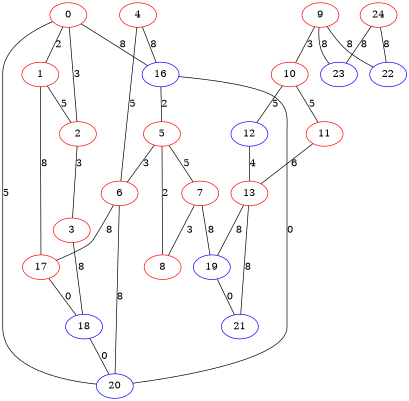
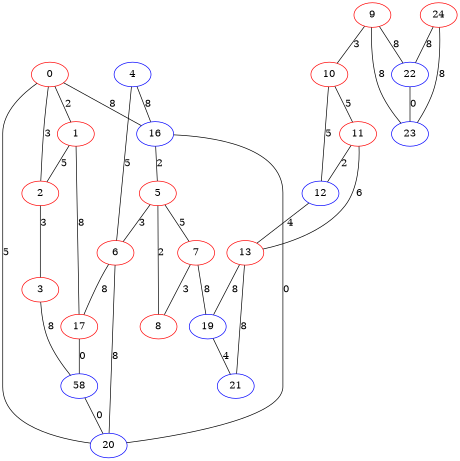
  graph {
    node [color=red weight=1]
    0
    1
    2
    16 [color=blue weight=3]
    20 [color=blue weight=3]
    17 [weight=3]
    3
    5
-   18 [color=blue weight=3]
-   4
+   18 [color=blue weight=3 label=58]
+   4 [color=blue]
    6
    7
    8
    19 [color=blue weight=3]
    21 [color=blue weight=3]
    9
    10
    22 [color=blue weight=3]
    23 [color=blue weight=3]
    12 [color=blue]
    11
    13
    n23 [label=24]
    0 -- 1 [label=2]
    0 -- 2 [label=3]
    0 -- 16 [label=8]
    0 -- 20 [label=5]
    1 -- 2 [label=5]
    1 -- 17 [label=8]
    2 -- 3 [label=3]
    16 -- 20 [label=0]
    16 -- 5 [label=2]
    17 -- 18 [label=0]
    3 -- 18 [label=8]
    5 -- 6 [label=3]
    5 -- 7 [label=5]
    5 -- 8 [label=2]
    18 -- 20 [label=0]
    4 -- 16 [label=8]
    4 -- 6 [label=5]
    6 -- 20 [label=8]
    6 -- 17 [label=8]
    7 -- 8 [label=3]
    7 -- 19 [label=8]
-   19 -- 21 [label=0]
+   19 -- 21 [label=4]
    9 -- 10 [label=3]
    9 -- 22 [label=8]
    9 -- 23 [label=8]
    10 -- 12 [label=5]
    10 -- 11 [label=5]
+   22 -- 23 [label=0]
    12 -- 13 [label=4]
+   11 -- 12 [label=2]
    11 -- 13 [label=6]
    13 -- 19 [label=8]
    13 -- 21 [label=8]
    n23 -- 22 [label=8]
    n23 -- 23 [label=8]
  }
